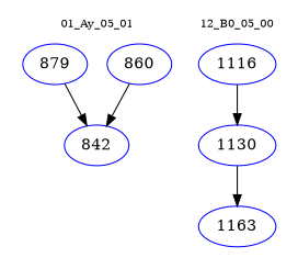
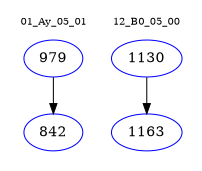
  digraph {
    node [color=blue]
    edge [color=black]
-   n1 [label=860]
    n2 [label=842]
-   n3 [label=879]
-   n4 [label=1116]
+   n3 [label=979]
    n5 [label=1130]
    n6 [label=1163]
    subgraph cluster_1 {
      color=white
      fontsize=10
      label="01_Ay_05_01"
-     n1
      n2
      n3
    }
    subgraph cluster_2 {
      color=white
      fontsize=10
      label="12_B0_05_00"
-     n4
      n5
      n6
    }
-   n1 -> n2
    n3 -> n2
-   n4 -> n5
    n5 -> n6
  }
